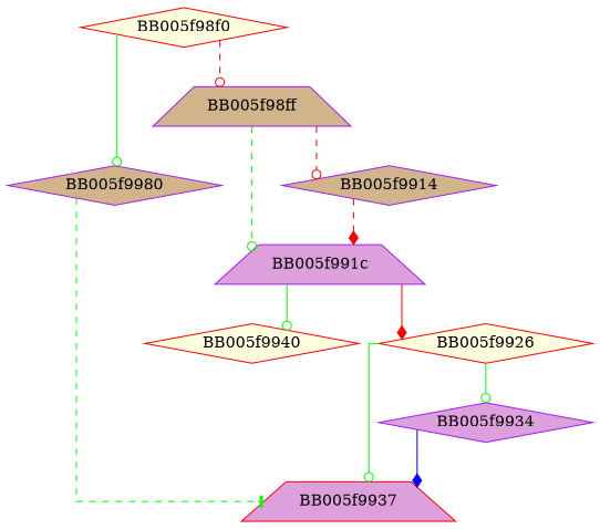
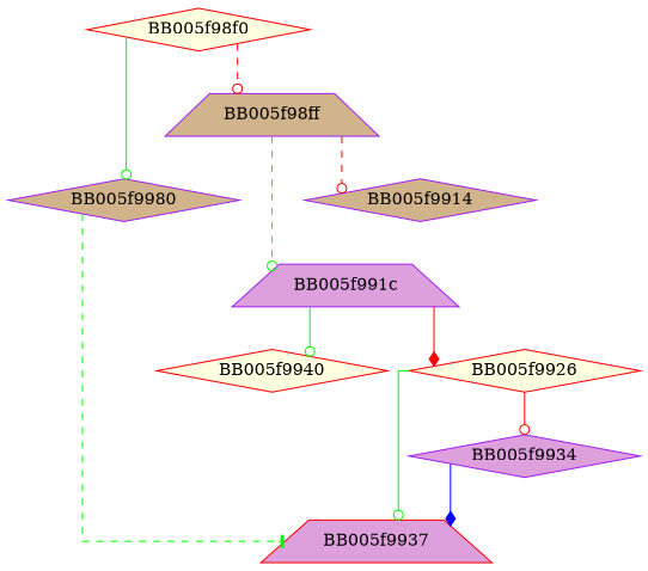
  digraph {
    splines=ortho
    node [color=purple fillcolor=lightyellow shape=diamond style=filled]
    edge [arrowhead=odot color=green style=solid]
    BB005f98f0 [color=red]
    BB005f9980 [fillcolor=tan]
    BB005f98ff [fillcolor=tan shape=trapezium]
    BB005f9937 [color=red fillcolor=plum shape=trapezium]
    BB005f991c [fillcolor=plum shape=trapezium]
    BB005f9914 [fillcolor=tan]
    BB005f9940 [color=red]
    BB005f9926 [color=red]
    BB005f9934 [fillcolor=plum]
    BB005f98f0 -> BB005f9980
    BB005f98f0 -> BB005f98ff [color=red style=dashed]
    BB005f9980 -> BB005f9937 [arrowhead=tee style=dashed]
    BB005f98ff -> BB005f991c [style=dashed]
    BB005f98ff -> BB005f9914 [color=red style=dashed]
    BB005f991c -> BB005f9940
    BB005f991c -> BB005f9926 [arrowhead=diamond color=red]
-   BB005f9914 -> BB005f991c [arrowhead=diamond color=red style=dashed]
    BB005f9926 -> BB005f9937
-   BB005f9926 -> BB005f9934
+   BB005f9926 -> BB005f9934 [color=red]
    BB005f9934 -> BB005f9937 [arrowhead=diamond color=blue]
  }
